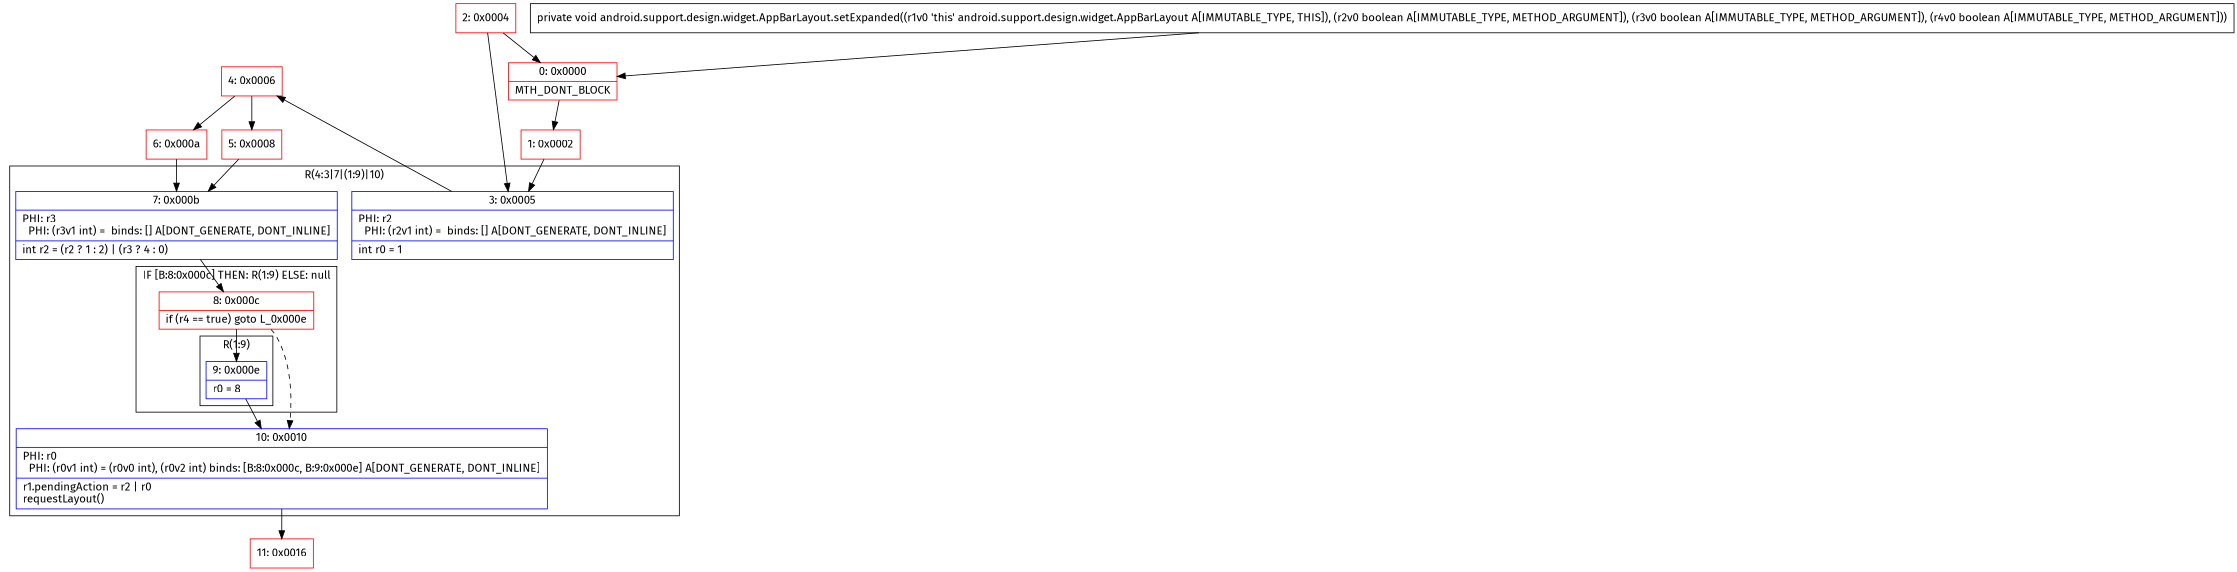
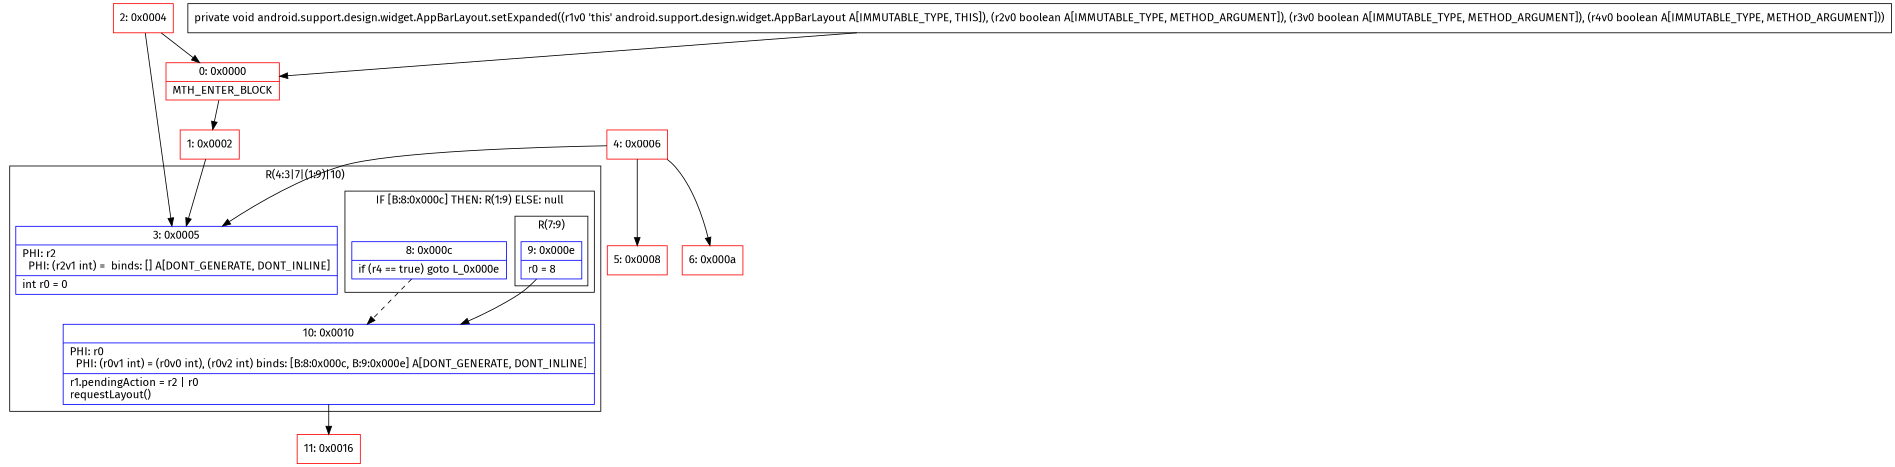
  digraph {
    fontname="Fira Sans"
    node [color=red fontname="Fira Sans" shape=record]
    edge [fontname="Fira Sans"]
    n1 [color=blue label="{9\:\ 0x000e|r0 = 8\l}"]
-   n2 [label="{8\:\ 0x000c|if (r4 == true) goto L_0x000e\l}"]
-   n3 [color=blue label="{3\:\ 0x0005|PHI: r2 \l  PHI: (r2v1 int) =  binds: [] A[DONT_GENERATE, DONT_INLINE]\l|int r0 = 1\l}"]
-   n4 [color=blue label="{7\:\ 0x000b|PHI: r3 \l  PHI: (r3v1 int) =  binds: [] A[DONT_GENERATE, DONT_INLINE]\l|int r2 = (r2 ? 1 : 2) \| (r3 ? 4 : 0)\l}"]
+   n2 [color=blue label="{8\:\ 0x000c|if (r4 == true) goto L_0x000e\l}"]
+   n3 [color=blue label="{3\:\ 0x0005|PHI: r2 \l  PHI: (r2v1 int) =  binds: [] A[DONT_GENERATE, DONT_INLINE]\l|int r0 = 0\l}"]
    n5 [color=blue label="{10\:\ 0x0010|PHI: r0 \l  PHI: (r0v1 int) = (r0v0 int), (r0v2 int) binds: [B:8:0x000c, B:9:0x000e] A[DONT_GENERATE, DONT_INLINE]\l|r1.pendingAction = r2 \| r0\lrequestLayout()\l}"]
    n6 [label="{4\:\ 0x0006}"]
    n7 [label="{11\:\ 0x0016}"]
    n8 [label="{5\:\ 0x0008}"]
    n9 [label="{6\:\ 0x000a}"]
-   n10 [label="{0\:\ 0x0000|MTH_DONT_BLOCK\l}"]
+   n10 [label="{0\:\ 0x0000|MTH_ENTER_BLOCK\l}"]
    n11 [label="{1\:\ 0x0002}"]
    n12 [label="{2\:\ 0x0004}"]
    n13 [label="{private void android.support.design.widget.AppBarLayout.setExpanded((r1v0 'this' android.support.design.widget.AppBarLayout A[IMMUTABLE_TYPE, THIS]), (r2v0 boolean A[IMMUTABLE_TYPE, METHOD_ARGUMENT]), (r3v0 boolean A[IMMUTABLE_TYPE, METHOD_ARGUMENT]), (r4v0 boolean A[IMMUTABLE_TYPE, METHOD_ARGUMENT])) }" color=""]
    subgraph cluster_1 {
      label="R(4:3|7|(1:9)|10)"
      n3
-     n4
      n5
      subgraph cluster_2 {
        label="IF [B:8:0x000c] THEN: R(1:9) ELSE: null"
        n2
        subgraph cluster_3 {
-         label="R(1:9)"
+         label="R(7:9)"
          n1
        }
      }
    }
    n1 -> n5
-   n2 -> n1
    n2 -> n5 [style=dashed]
-   n3 -> n6
-   n4 -> n2
+   n6 -> n3
    n5 -> n7
    n6 -> n8
    n6 -> n9
-   n8 -> n4
-   n9 -> n4
    n10 -> n11
    n11 -> n3
    n12 -> n3
    n12 -> n10
    n13 -> n10
  }
